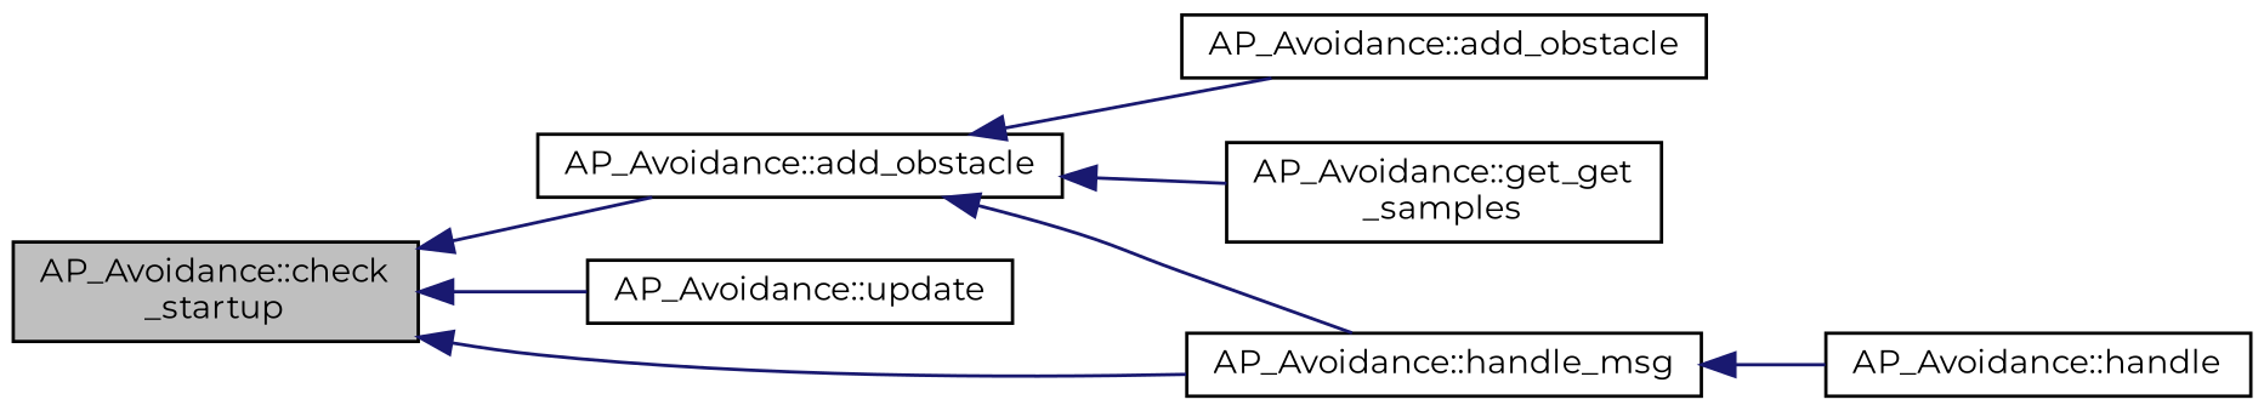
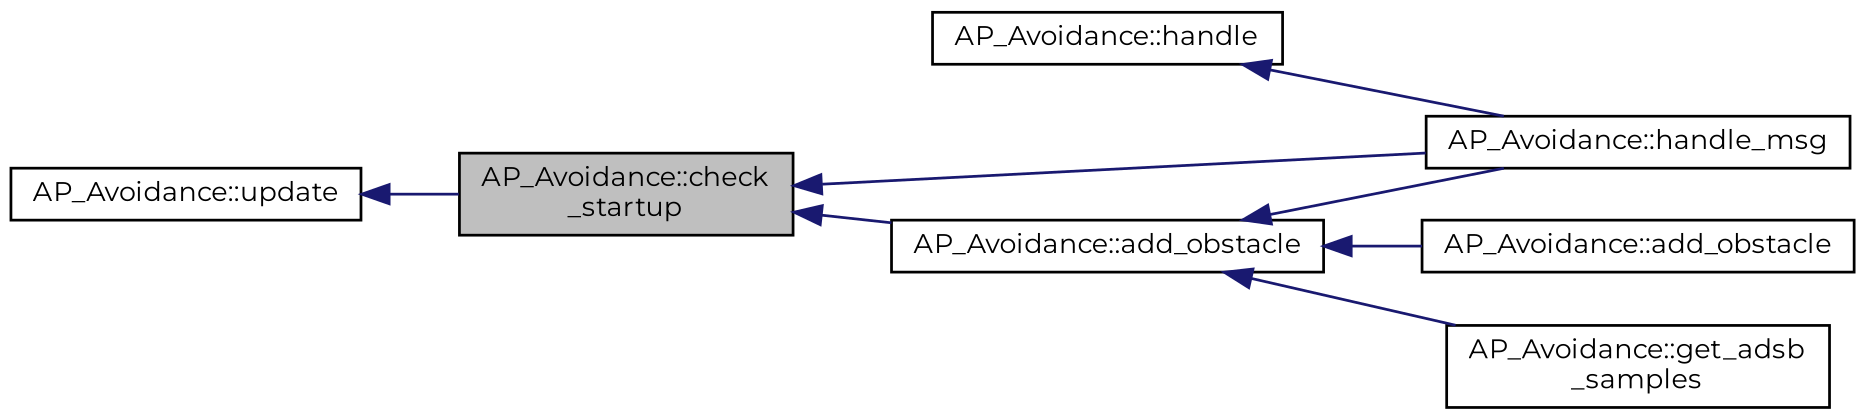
  digraph {
    fontname=Montserrat
    rankdir=LR
    node [color=black fillcolor=white fontname=Montserrat fontsize=10 shape=record style=filled]
    edge [color=midnightblue dir=back fontname=Montserrat fontsize=10 labelfontname=Helvetica labelfontsize=10 style=solid]
    n1 [fillcolor=grey75 fontcolor=black height=0.2 label="AP_Avoidance::check\l_startup" width=0.4]
    n2 [height=0.2 label="AP_Avoidance::add_obstacle" width=0.4]
    n3 [height=0.2 label="AP_Avoidance::update" width=0.4]
    n4 [height=0.2 label="AP_Avoidance::handle_msg" width=0.4]
    n5 [height=0.2 label="AP_Avoidance::add_obstacle" width=0.4]
-   n6 [height=0.2 label="AP_Avoidance::get_get\l_samples" width=0.4]
+   n6 [height=0.2 label="AP_Avoidance::get_adsb\l_samples" width=0.4]
    n7 [height=0.2 label="AP_Avoidance::handle" width=0.4]
    n1 -> n2
-   n1 -> n3
+   n3 -> n1
    n1 -> n4
    n2 -> n4
    n2 -> n5
    n2 -> n6
-   n4 -> n7
+   n7 -> n4
  }
